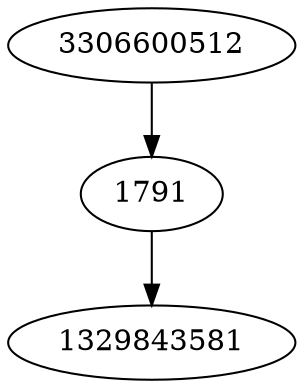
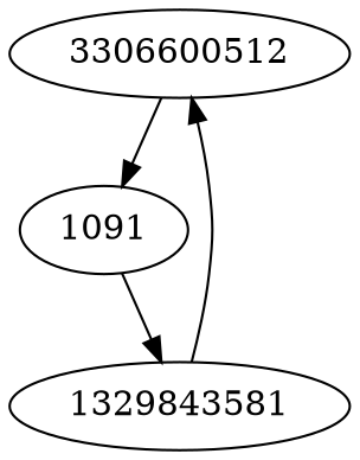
  strict digraph {
    3306600512
-   1091 [label=1791]
+   1091
    1329843581
    3306600512 -> 1091
    1091 -> 1329843581
+   1329843581 -> 3306600512
  }
